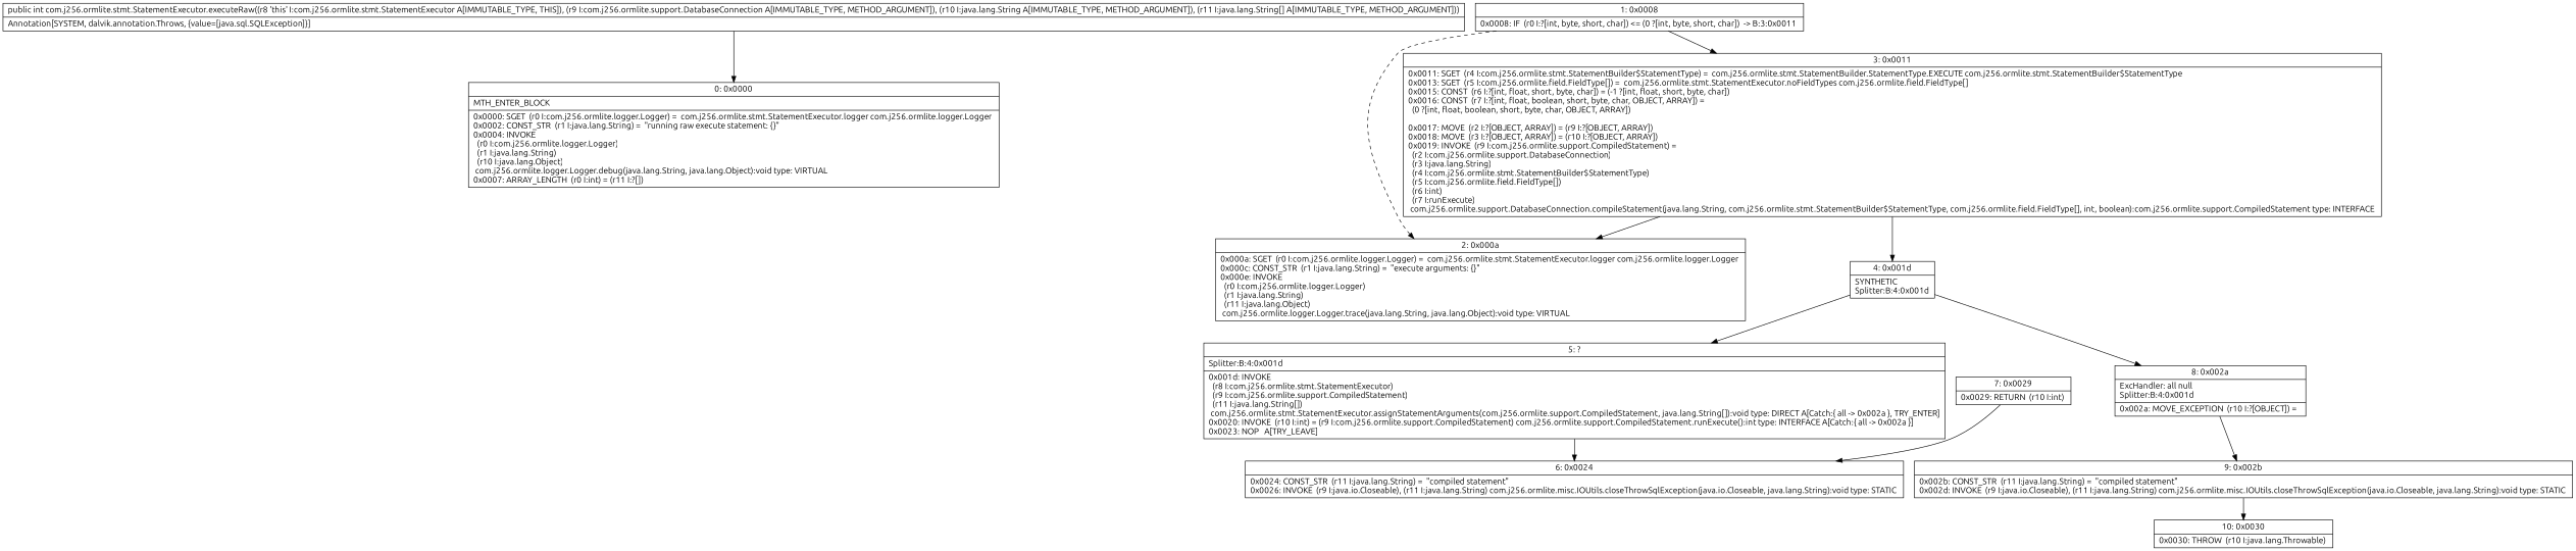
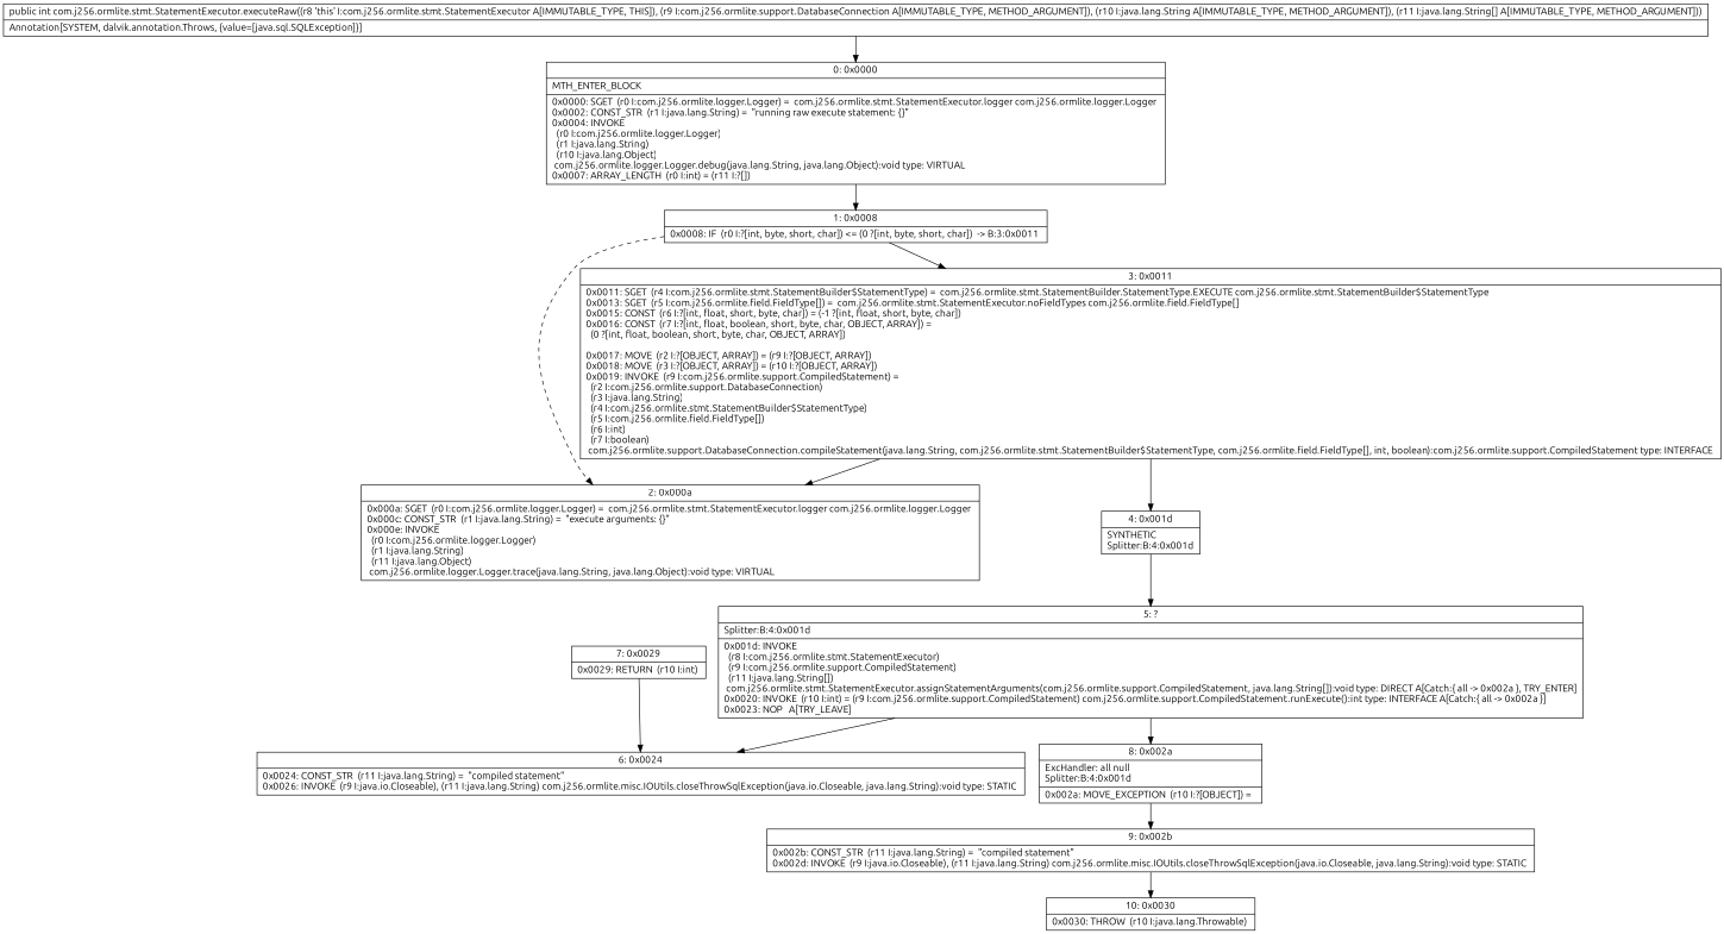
  digraph {
    fontname=Ubuntu
    node [fontname=Ubuntu shape=record]
    edge [fontname=Ubuntu]
    n1 [label="{0\:\ 0x0000|MTH_ENTER_BLOCK\l|0x0000: SGET  (r0 I:com.j256.ormlite.logger.Logger) =  com.j256.ormlite.stmt.StatementExecutor.logger com.j256.ormlite.logger.Logger \l0x0002: CONST_STR  (r1 I:java.lang.String) =  \"running raw execute statement: \{\}\" \l0x0004: INVOKE  \l  (r0 I:com.j256.ormlite.logger.Logger)\l  (r1 I:java.lang.String)\l  (r10 I:java.lang.Object)\l com.j256.ormlite.logger.Logger.debug(java.lang.String, java.lang.Object):void type: VIRTUAL \l0x0007: ARRAY_LENGTH  (r0 I:int) = (r11 I:?[]) \l}"]
    n2 [label="{1\:\ 0x0008|0x0008: IF  (r0 I:?[int, byte, short, char]) \<= (0 ?[int, byte, short, char])  \-\> B:3:0x0011 \l}"]
    n3 [label="{2\:\ 0x000a|0x000a: SGET  (r0 I:com.j256.ormlite.logger.Logger) =  com.j256.ormlite.stmt.StatementExecutor.logger com.j256.ormlite.logger.Logger \l0x000c: CONST_STR  (r1 I:java.lang.String) =  \"execute arguments: \{\}\" \l0x000e: INVOKE  \l  (r0 I:com.j256.ormlite.logger.Logger)\l  (r1 I:java.lang.String)\l  (r11 I:java.lang.Object)\l com.j256.ormlite.logger.Logger.trace(java.lang.String, java.lang.Object):void type: VIRTUAL \l}"]
-   n4 [label="{3\:\ 0x0011|0x0011: SGET  (r4 I:com.j256.ormlite.stmt.StatementBuilder$StatementType) =  com.j256.ormlite.stmt.StatementBuilder.StatementType.EXECUTE com.j256.ormlite.stmt.StatementBuilder$StatementType \l0x0013: SGET  (r5 I:com.j256.ormlite.field.FieldType[]) =  com.j256.ormlite.stmt.StatementExecutor.noFieldTypes com.j256.ormlite.field.FieldType[] \l0x0015: CONST  (r6 I:?[int, float, short, byte, char]) = (\-1 ?[int, float, short, byte, char]) \l0x0016: CONST  (r7 I:?[int, float, boolean, short, byte, char, OBJECT, ARRAY]) = \l  (0 ?[int, float, boolean, short, byte, char, OBJECT, ARRAY])\l \l0x0017: MOVE  (r2 I:?[OBJECT, ARRAY]) = (r9 I:?[OBJECT, ARRAY]) \l0x0018: MOVE  (r3 I:?[OBJECT, ARRAY]) = (r10 I:?[OBJECT, ARRAY]) \l0x0019: INVOKE  (r9 I:com.j256.ormlite.support.CompiledStatement) = \l  (r2 I:com.j256.ormlite.support.DatabaseConnection)\l  (r3 I:java.lang.String)\l  (r4 I:com.j256.ormlite.stmt.StatementBuilder$StatementType)\l  (r5 I:com.j256.ormlite.field.FieldType[])\l  (r6 I:int)\l  (r7 I:runExecute)\l com.j256.ormlite.support.DatabaseConnection.compileStatement(java.lang.String, com.j256.ormlite.stmt.StatementBuilder$StatementType, com.j256.ormlite.field.FieldType[], int, boolean):com.j256.ormlite.support.CompiledStatement type: INTERFACE \l}"]
+   n4 [label="{3\:\ 0x0011|0x0011: SGET  (r4 I:com.j256.ormlite.stmt.StatementBuilder$StatementType) =  com.j256.ormlite.stmt.StatementBuilder.StatementType.EXECUTE com.j256.ormlite.stmt.StatementBuilder$StatementType \l0x0013: SGET  (r5 I:com.j256.ormlite.field.FieldType[]) =  com.j256.ormlite.stmt.StatementExecutor.noFieldTypes com.j256.ormlite.field.FieldType[] \l0x0015: CONST  (r6 I:?[int, float, short, byte, char]) = (\-1 ?[int, float, short, byte, char]) \l0x0016: CONST  (r7 I:?[int, float, boolean, short, byte, char, OBJECT, ARRAY]) = \l  (0 ?[int, float, boolean, short, byte, char, OBJECT, ARRAY])\l \l0x0017: MOVE  (r2 I:?[OBJECT, ARRAY]) = (r9 I:?[OBJECT, ARRAY]) \l0x0018: MOVE  (r3 I:?[OBJECT, ARRAY]) = (r10 I:?[OBJECT, ARRAY]) \l0x0019: INVOKE  (r9 I:com.j256.ormlite.support.CompiledStatement) = \l  (r2 I:com.j256.ormlite.support.DatabaseConnection)\l  (r3 I:java.lang.String)\l  (r4 I:com.j256.ormlite.stmt.StatementBuilder$StatementType)\l  (r5 I:com.j256.ormlite.field.FieldType[])\l  (r6 I:int)\l  (r7 I:boolean)\l com.j256.ormlite.support.DatabaseConnection.compileStatement(java.lang.String, com.j256.ormlite.stmt.StatementBuilder$StatementType, com.j256.ormlite.field.FieldType[], int, boolean):com.j256.ormlite.support.CompiledStatement type: INTERFACE \l}"]
    n5 [label="{4\:\ 0x001d|SYNTHETIC\lSplitter:B:4:0x001d\l}"]
    n6 [label="{5\:\ ?|Splitter:B:4:0x001d\l|0x001d: INVOKE  \l  (r8 I:com.j256.ormlite.stmt.StatementExecutor)\l  (r9 I:com.j256.ormlite.support.CompiledStatement)\l  (r11 I:java.lang.String[])\l com.j256.ormlite.stmt.StatementExecutor.assignStatementArguments(com.j256.ormlite.support.CompiledStatement, java.lang.String[]):void type: DIRECT A[Catch:\{ all \-\> 0x002a \}, TRY_ENTER]\l0x0020: INVOKE  (r10 I:int) = (r9 I:com.j256.ormlite.support.CompiledStatement) com.j256.ormlite.support.CompiledStatement.runExecute():int type: INTERFACE A[Catch:\{ all \-\> 0x002a \}]\l0x0023: NOP   A[TRY_LEAVE]\l}"]
    n7 [label="{8\:\ 0x002a|ExcHandler: all null\lSplitter:B:4:0x001d\l|0x002a: MOVE_EXCEPTION  (r10 I:?[OBJECT]) =  \l}"]
    n8 [label="{6\:\ 0x0024|0x0024: CONST_STR  (r11 I:java.lang.String) =  \"compiled statement\" \l0x0026: INVOKE  (r9 I:java.io.Closeable), (r11 I:java.lang.String) com.j256.ormlite.misc.IOUtils.closeThrowSqlException(java.io.Closeable, java.lang.String):void type: STATIC \l}"]
    n9 [label="{9\:\ 0x002b|0x002b: CONST_STR  (r11 I:java.lang.String) =  \"compiled statement\" \l0x002d: INVOKE  (r9 I:java.io.Closeable), (r11 I:java.lang.String) com.j256.ormlite.misc.IOUtils.closeThrowSqlException(java.io.Closeable, java.lang.String):void type: STATIC \l}"]
    n10 [label="{7\:\ 0x0029|0x0029: RETURN  (r10 I:int) \l}"]
    n11 [label="{10\:\ 0x0030|0x0030: THROW  (r10 I:java.lang.Throwable) \l}"]
    n12 [label="{public int com.j256.ormlite.stmt.StatementExecutor.executeRaw((r8 'this' I:com.j256.ormlite.stmt.StatementExecutor A[IMMUTABLE_TYPE, THIS]), (r9 I:com.j256.ormlite.support.DatabaseConnection A[IMMUTABLE_TYPE, METHOD_ARGUMENT]), (r10 I:java.lang.String A[IMMUTABLE_TYPE, METHOD_ARGUMENT]), (r11 I:java.lang.String[] A[IMMUTABLE_TYPE, METHOD_ARGUMENT]))  | Annotation[SYSTEM, dalvik.annotation.Throws, \{value=[java.sql.SQLException]\}]\l}"]
+   n1 -> n2
    n2 -> n3 [style=dashed]
    n2 -> n4
    n4 -> n3
    n4 -> n5
    n5 -> n6
-   n5 -> n7
+   n6 -> n7
    n6 -> n8
    n7 -> n9
    n9 -> n11
    n10 -> n8
    n12 -> n1
  }
